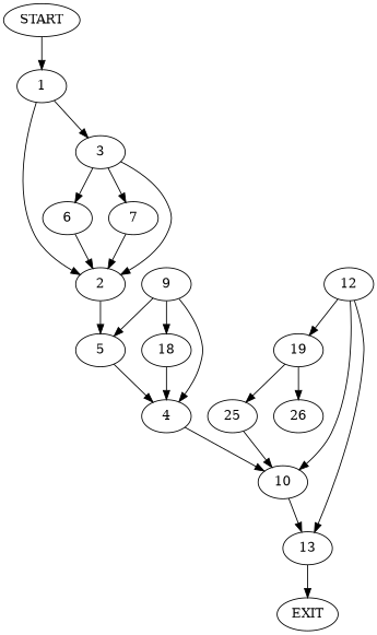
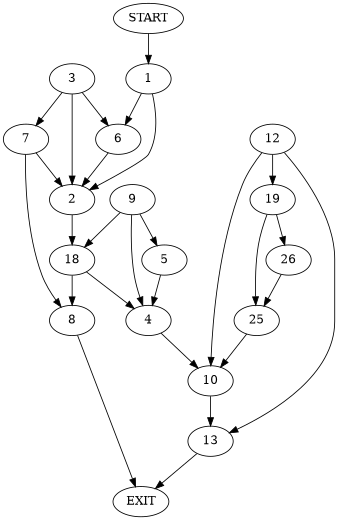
  digraph {
    n1 [label=START]
    1
    2
    3
    n5 [label=EXIT]
    5
    6
    7
    4
    10
    13
    9
    n13 [label=18]
+   8
    12
    n16 [label=19]
    n17 [label=25]
    n18 [label=26]
    n1 -> 1
    1 -> 2
-   1 -> 3
-   2 -> 5
+   1 -> 6
+   2 -> n13
    3 -> 2
    3 -> 6
    3 -> 7
    5 -> 4
    6 -> 2
    7 -> 2
+   7 -> 8
    4 -> 10
    10 -> 13
    13 -> n5
    9 -> 5
    9 -> 4
    9 -> n13
    n13 -> 4
+   n13 -> 8
+   8 -> n5
    12 -> 10
    12 -> 13
    12 -> n16
    n16 -> n17
    n16 -> n18
    n17 -> 10
+   n18 -> n17
  }
